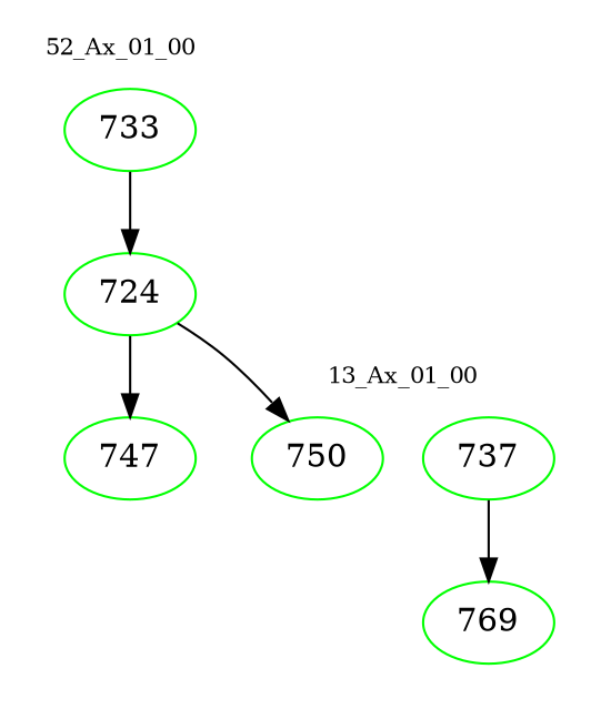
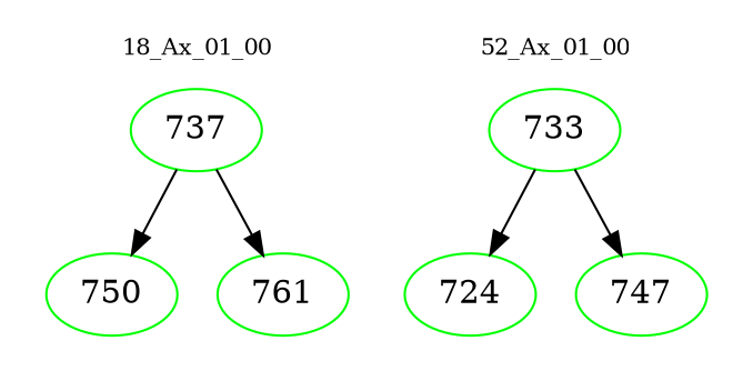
  digraph {
    node [color=green]
    edge [color=black]
    n1 [label=737]
    n2 [label=750]
-   n3 [label=769]
+   n3 [label=761]
    n4 [label=733]
    n5 [label=724]
    n6 [label=747]
    subgraph cluster_1 {
      color=white
      fontsize=10
-     label="13_Ax_01_00"
+     label="18_Ax_01_00"
      n1
      n2
      n3
    }
    subgraph cluster_2 {
      color=white
      fontsize=10
      label="52_Ax_01_00"
      n4
      n5
      n6
    }
-   n5 -> n2
+   n1 -> n2
    n1 -> n3
    n4 -> n5
-   n5 -> n6
+   n4 -> n6
  }
